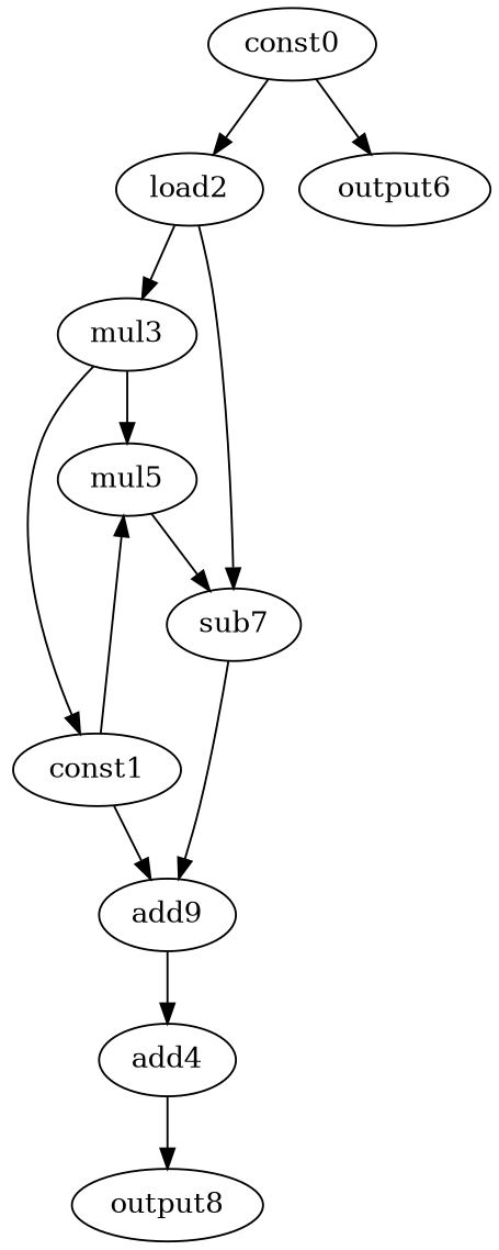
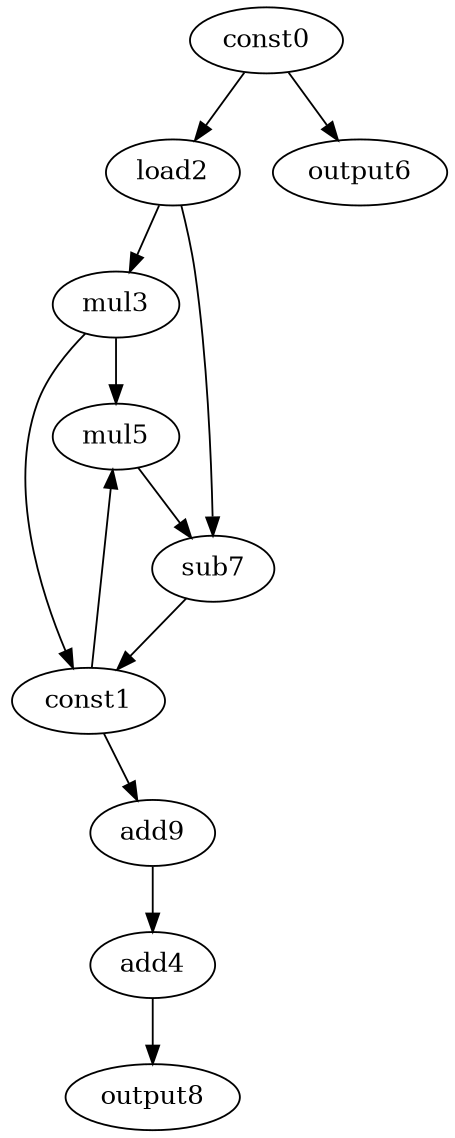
  digraph {
    node [opcode=const]
    edge [operand=0]
    load2 [opcode=load]
    const0
    output6 [opcode=output]
    mul3 [opcode=mul]
    sub7 [opcode=sub]
    add4 [opcode=add]
    output8 [opcode=output]
    mul5 [opcode=mul]
    const1
    add9 [opcode=add]
    load2 -> mul3 [operand=1]
    load2 -> sub7
    const0 -> load2
    const0 -> output6
    mul3 -> mul5 [operand=1]
    mul3 -> const1
-   sub7 -> add9 [operand=1]
+   sub7 -> const1 [operand=1]
    add4 -> output8
    mul5 -> sub7 [operand=1]
    const1 -> mul5
    const1 -> add9
    add9 -> add4 [operand=1]
  }
